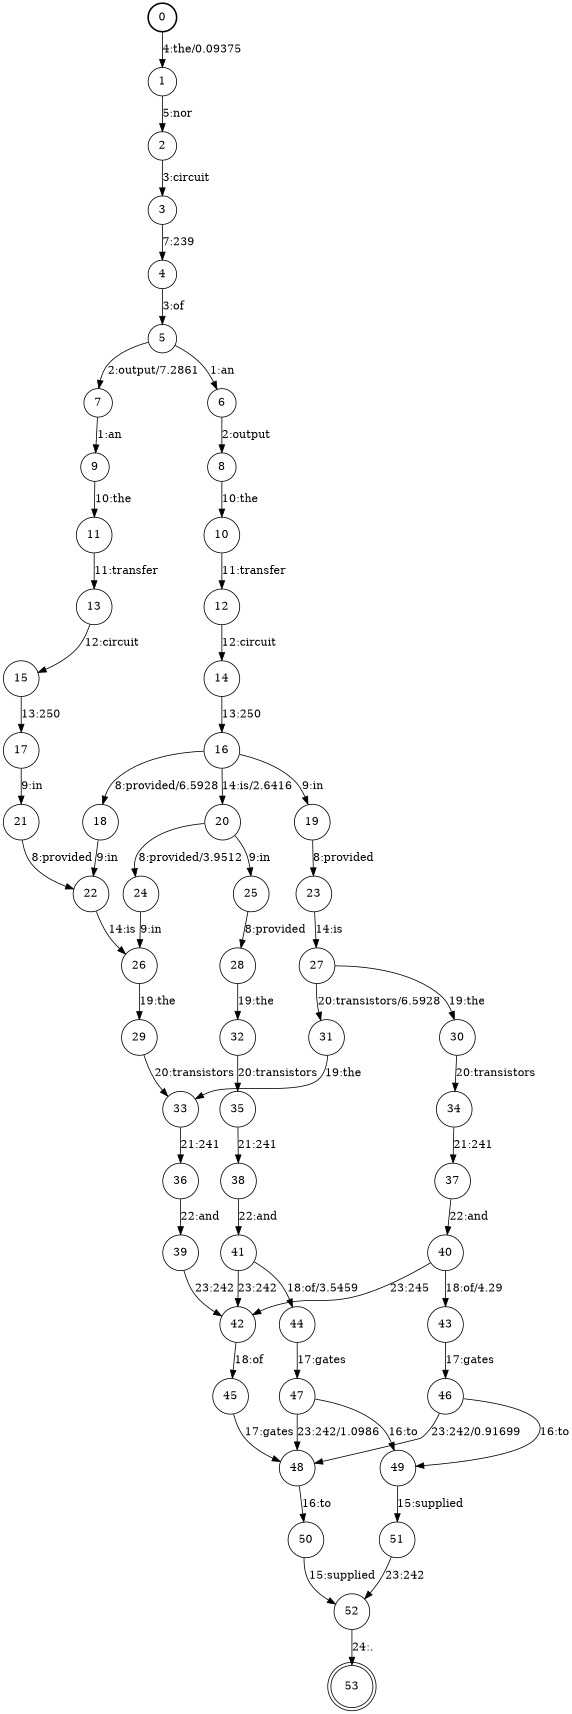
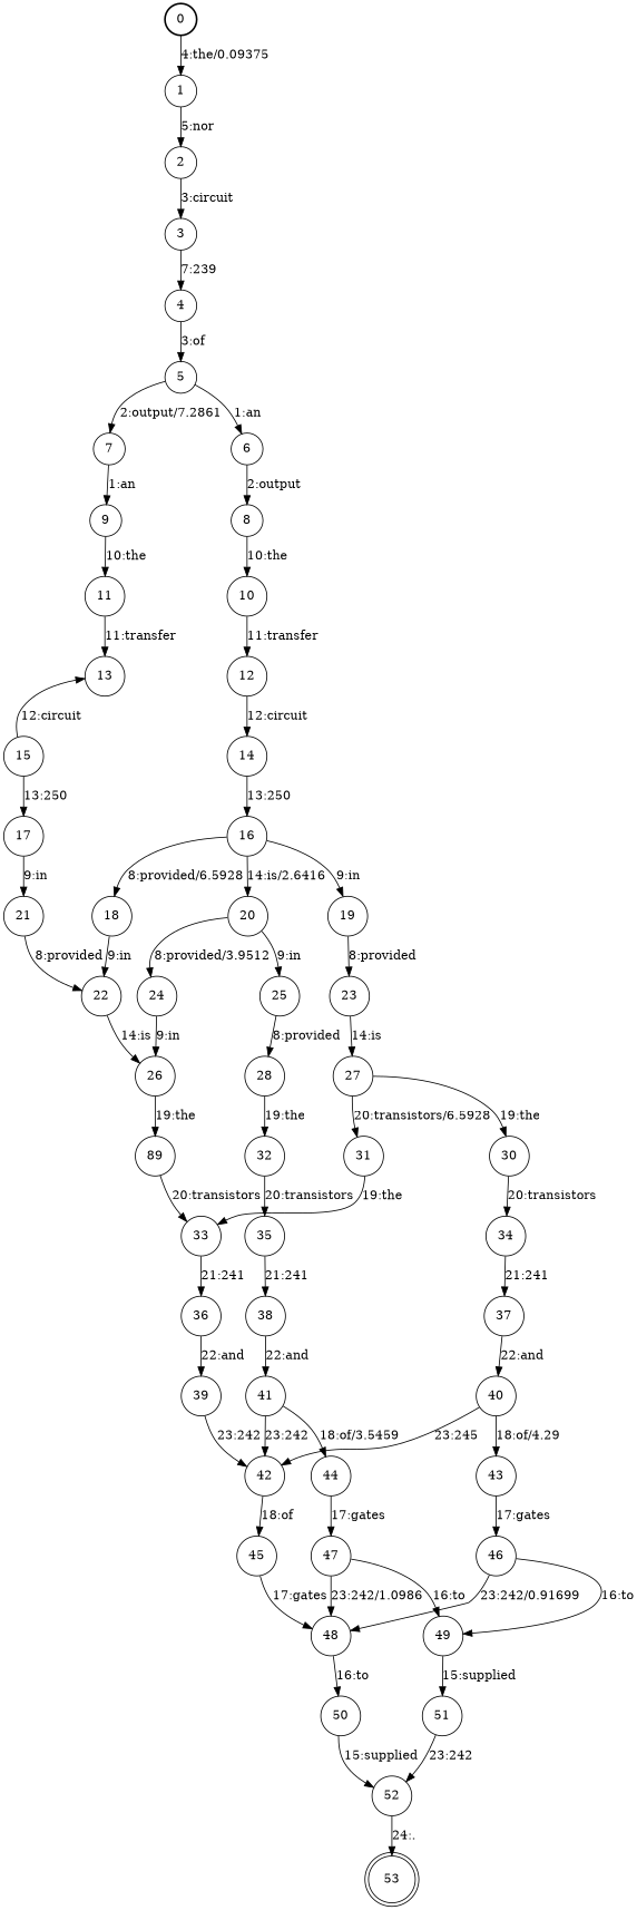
  digraph {
    nodesep=0.25
    rankdir=TB
    ranksep=0.4
    node [fontsize=14 shape=circle style=solid]
    edge [fontsize=14]
    n1 [label=0 style=bold]
    n2 [label=1]
    n3 [label=2]
    n4 [label=3]
    n5 [label=4]
    n6 [label=5]
    n7 [label=6]
    n8 [label=7]
    n9 [label=8]
    n10 [label=9]
    n11 [label=10]
    n12 [label=11]
    n13 [label=12]
    n14 [label=13]
    n15 [label=14]
    n16 [label=15]
    n17 [label=16]
    n18 [label=17]
    n19 [label=18]
    n20 [label=19]
    n21 [label=20]
    n22 [label=21]
    n23 [label=22]
    n24 [label=23]
    n25 [label=24]
    n26 [label=25]
    n27 [label=26]
    n28 [label=27]
    n29 [label=28]
-   n30 [label=29]
+   n30 [label=89]
    n31 [label=30]
    n32 [label=31]
    n33 [label=32]
    n34 [label=33]
    n35 [label=34]
    n36 [label=35]
    n37 [label=36]
    n38 [label=37]
    n39 [label=38]
    n40 [label=39]
    n41 [label=40]
    n42 [label=41]
    n43 [label=42]
    n44 [label=43]
    n45 [label=44]
    n46 [label=45]
    n47 [label=46]
    n48 [label=47]
    n49 [label=48]
    n50 [label=49]
    n51 [label=50]
    n52 [label=51]
    n53 [label=52]
    n54 [label=53 shape=doublecircle]
    n1 -> n2 [label="4:the/0.09375"]
    n2 -> n3 [label="5:nor"]
    n3 -> n4 [label="3:circuit"]
    n4 -> n5 [label="7:239"]
    n5 -> n6 [label="3:of"]
    n6 -> n7 [label="1:an"]
    n6 -> n8 [label="2:output/7.2861"]
    n7 -> n9 [label="2:output"]
    n8 -> n10 [label="1:an"]
    n9 -> n11 [label="10:the"]
    n10 -> n12 [label="10:the"]
    n11 -> n13 [label="11:transfer"]
    n12 -> n14 [label="11:transfer"]
    n13 -> n15 [label="12:circuit"]
-   n14 -> n16 [label="12:circuit"]
+   n16 -> n14 [label="12:circuit"]
    n15 -> n17 [label="13:250"]
    n16 -> n18 [label="13:250"]
    n17 -> n19 [label="8:provided/6.5928"]
    n17 -> n20 [label="9:in"]
    n17 -> n21 [label="14:is/2.6416"]
    n18 -> n22 [label="9:in"]
    n19 -> n23 [label="9:in"]
    n20 -> n24 [label="8:provided"]
    n21 -> n25 [label="8:provided/3.9512"]
    n21 -> n26 [label="9:in"]
    n22 -> n23 [label="8:provided"]
    n23 -> n27 [label="14:is"]
    n24 -> n28 [label="14:is"]
    n25 -> n27 [label="9:in"]
    n26 -> n29 [label="8:provided"]
    n27 -> n30 [label="19:the"]
    n28 -> n31 [label="19:the"]
    n28 -> n32 [label="20:transistors/6.5928"]
    n29 -> n33 [label="19:the"]
    n30 -> n34 [label="20:transistors"]
    n31 -> n35 [label="20:transistors"]
    n32 -> n34 [label="19:the"]
    n33 -> n36 [label="20:transistors"]
    n34 -> n37 [label="21:241"]
    n35 -> n38 [label="21:241"]
    n36 -> n39 [label="21:241"]
    n37 -> n40 [label="22:and"]
    n38 -> n41 [label="22:and"]
    n39 -> n42 [label="22:and"]
    n40 -> n43 [label="23:242"]
    n41 -> n43 [label="23:245"]
    n41 -> n44 [label="18:of/4.29"]
    n42 -> n43 [label="23:242"]
    n42 -> n45 [label="18:of/3.5459"]
    n43 -> n46 [label="18:of"]
    n44 -> n47 [label="17:gates"]
    n45 -> n48 [label="17:gates"]
    n46 -> n49 [label="17:gates"]
    n47 -> n49 [label="23:242/0.91699"]
    n47 -> n50 [label="16:to"]
    n48 -> n49 [label="23:242/1.0986"]
    n48 -> n50 [label="16:to"]
    n49 -> n51 [label="16:to"]
    n50 -> n52 [label="15:supplied"]
    n51 -> n53 [label="15:supplied"]
    n52 -> n53 [label="23:242"]
    n53 -> n54 [label="24:."]
  }
